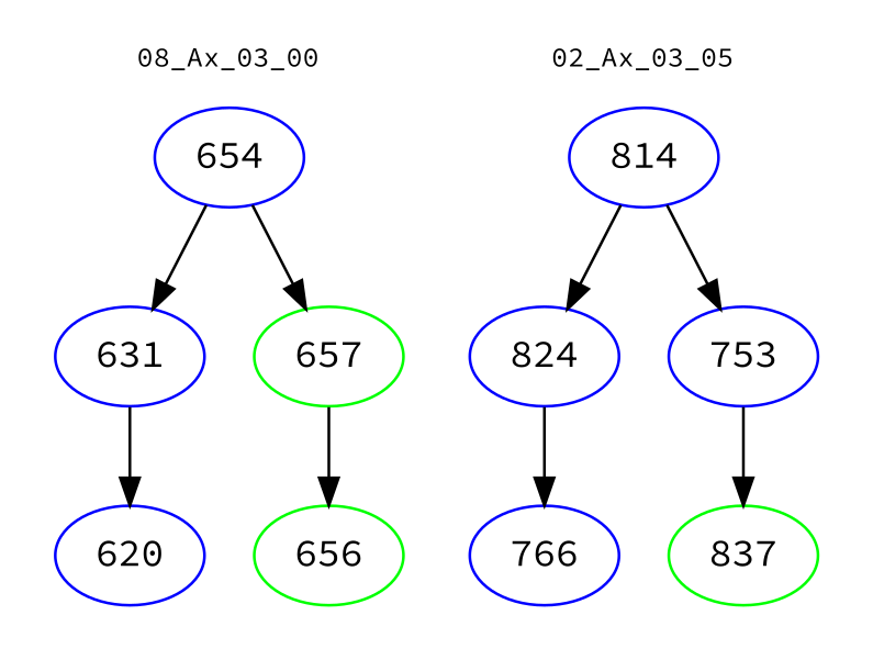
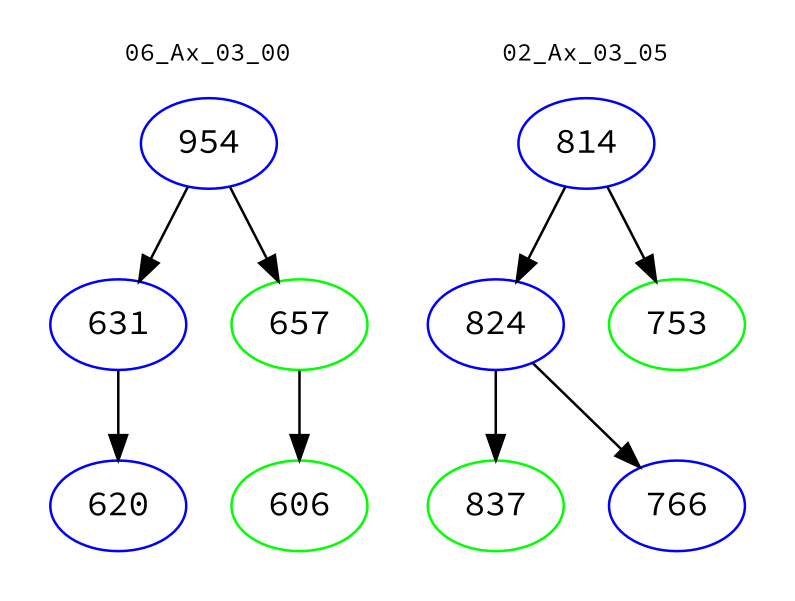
  digraph {
    fontname="Source Code Pro"
    node [color=blue fontname="Source Code Pro"]
    edge [color=black fontname="Source Code Pro"]
-   n1 [label=654]
+   n1 [label=954]
    n2 [label=631]
    n3 [color=green label=657]
    n4 [label=620]
-   n5 [color=green label=656]
+   n5 [color=green label=606]
    n6 [label=814]
    n7 [label=824]
-   n8 [label=753]
+   n8 [color=green label=753]
    n9 [color=green label=837]
    n10 [label=766]
    subgraph cluster_1 {
      color=white
      fontsize=10
-     label="08_Ax_03_00"
+     label="06_Ax_03_00"
      n1
      n2
      n3
      n4
      n5
    }
    subgraph cluster_2 {
      color=white
      fontsize=10
      label="02_Ax_03_05"
      n6
      n7
      n8
      n9
      n10
    }
    n1 -> n2
    n1 -> n3
    n2 -> n4
    n3 -> n5
    n6 -> n7
    n6 -> n8
-   n8 -> n9
+   n7 -> n9
    n7 -> n10
  }
